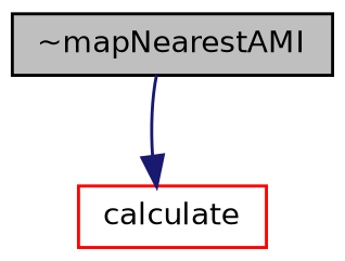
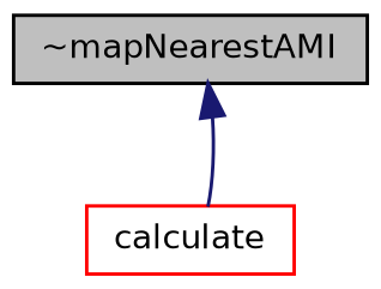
  digraph {
    rankdir=TB
    node [fontname=Helvetica fontsize=10 shape=record]
    n1 [color=black fillcolor=grey75 fontcolor=black height=0.2 label="~mapNearestAMI" style=filled width=0.4]
    n2 [color=red height=0.2 label=calculate width=0.4]
-   n1 -> n2 [color=midnightblue fontname=Helvetica fontsize=10 labelfontname=Helvetica labelfontsize=10 style=solid]
+   n2 -> n1 [color=midnightblue fontname=Helvetica fontsize=10 labelfontname=Helvetica labelfontsize=10 style=solid]
  }
